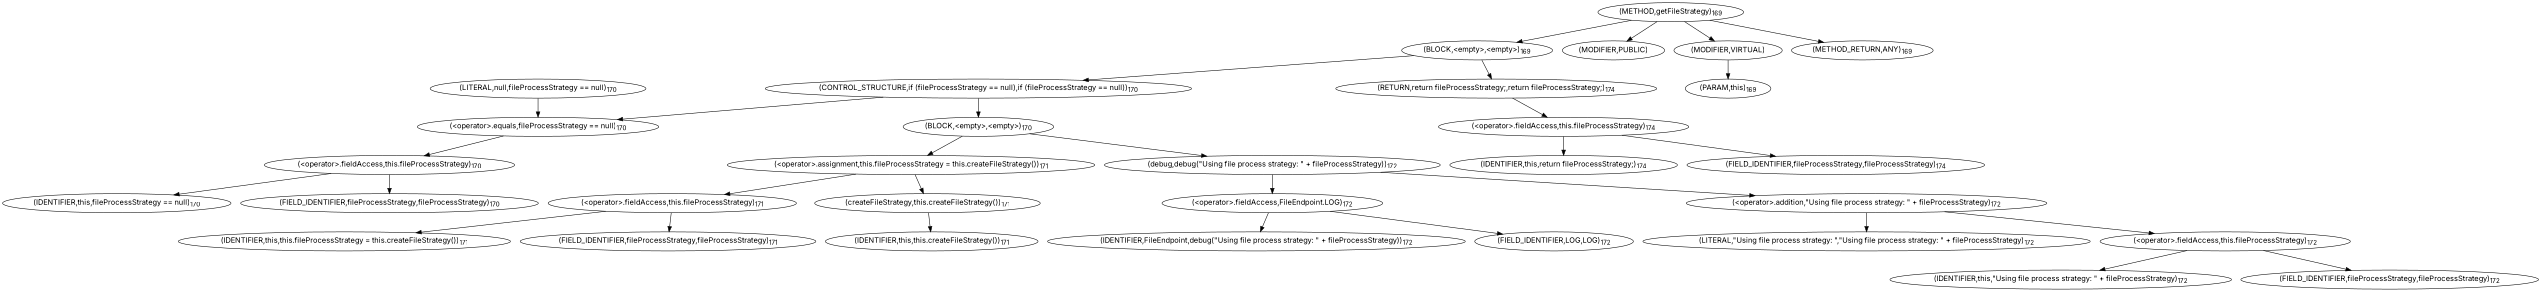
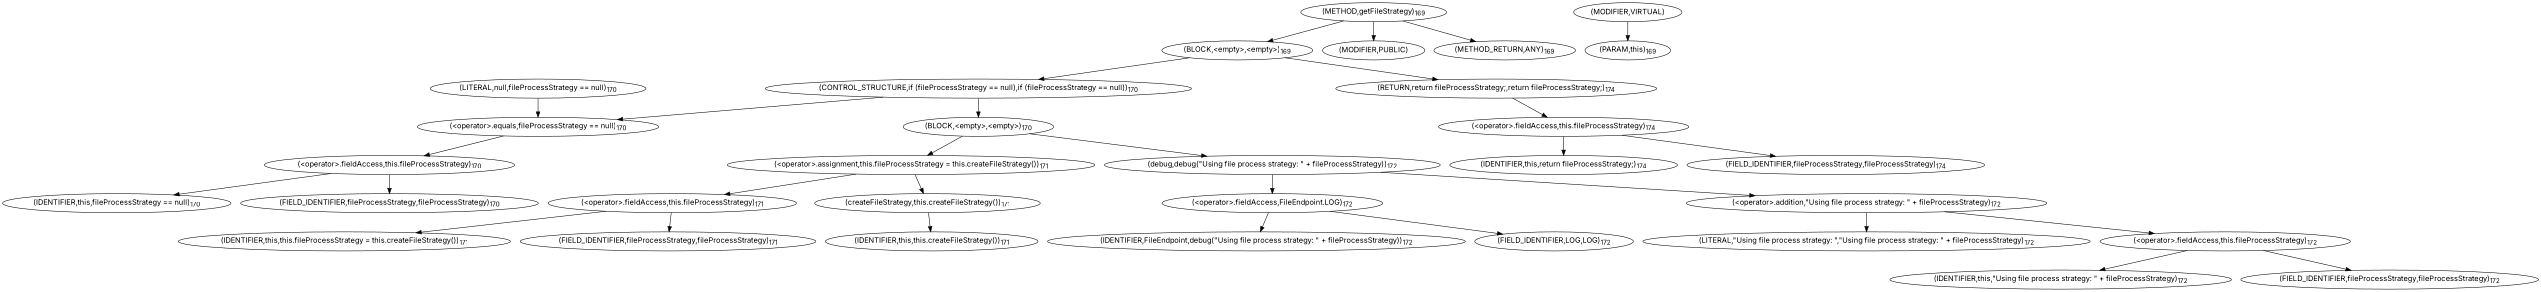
  digraph {
    fontname=Inter
    node [fontname=Inter]
    edge [fontname=Inter]
    n1 [label=<(METHOD,getFileStrategy)<SUB>169</SUB>>]
    n2 [label=<(BLOCK,&lt;empty&gt;,&lt;empty&gt;)<SUB>169</SUB>>]
    n3 [label=<(MODIFIER,PUBLIC)>]
    n4 [label=<(MODIFIER,VIRTUAL)>]
    n5 [label=<(METHOD_RETURN,ANY)<SUB>169</SUB>>]
    n6 [label=<(PARAM,this)<SUB>169</SUB>>]
    n7 [label=<(CONTROL_STRUCTURE,if (fileProcessStrategy == null),if (fileProcessStrategy == null))<SUB>170</SUB>>]
    n8 [label=<(RETURN,return fileProcessStrategy;,return fileProcessStrategy;)<SUB>174</SUB>>]
    n9 [label=<(&lt;operator&gt;.equals,fileProcessStrategy == null)<SUB>170</SUB>>]
    n10 [label=<(BLOCK,&lt;empty&gt;,&lt;empty&gt;)<SUB>170</SUB>>]
    n11 [label=<(&lt;operator&gt;.fieldAccess,this.fileProcessStrategy)<SUB>174</SUB>>]
    n12 [label=<(&lt;operator&gt;.fieldAccess,this.fileProcessStrategy)<SUB>170</SUB>>]
    n13 [label=<(&lt;operator&gt;.assignment,this.fileProcessStrategy = this.createFileStrategy())<SUB>171</SUB>>]
    n14 [label=<(debug,debug(&quot;Using file process strategy: &quot; + fileProcessStrategy))<SUB>172</SUB>>]
    n15 [label=<(IDENTIFIER,this,fileProcessStrategy == null)<SUB>170</SUB>>]
    n16 [label=<(FIELD_IDENTIFIER,fileProcessStrategy,fileProcessStrategy)<SUB>170</SUB>>]
    n17 [label=<(LITERAL,null,fileProcessStrategy == null)<SUB>170</SUB>>]
    n18 [label=<(&lt;operator&gt;.fieldAccess,this.fileProcessStrategy)<SUB>171</SUB>>]
    n19 [label=<(createFileStrategy,this.createFileStrategy())<SUB>171</SUB>>]
    n20 [label=<(&lt;operator&gt;.fieldAccess,FileEndpoint.LOG)<SUB>172</SUB>>]
    n21 [label=<(&lt;operator&gt;.addition,&quot;Using file process strategy: &quot; + fileProcessStrategy)<SUB>172</SUB>>]
    n22 [label=<(IDENTIFIER,this,this.fileProcessStrategy = this.createFileStrategy())<SUB>171</SUB>>]
    n23 [label=<(FIELD_IDENTIFIER,fileProcessStrategy,fileProcessStrategy)<SUB>171</SUB>>]
    n24 [label=<(IDENTIFIER,this,this.createFileStrategy())<SUB>171</SUB>>]
    n25 [label=<(IDENTIFIER,FileEndpoint,debug(&quot;Using file process strategy: &quot; + fileProcessStrategy))<SUB>172</SUB>>]
    n26 [label=<(FIELD_IDENTIFIER,LOG,LOG)<SUB>172</SUB>>]
    n27 [label=<(LITERAL,&quot;Using file process strategy: &quot;,&quot;Using file process strategy: &quot; + fileProcessStrategy)<SUB>172</SUB>>]
    n28 [label=<(&lt;operator&gt;.fieldAccess,this.fileProcessStrategy)<SUB>172</SUB>>]
    n29 [label=<(IDENTIFIER,this,&quot;Using file process strategy: &quot; + fileProcessStrategy)<SUB>172</SUB>>]
    n30 [label=<(FIELD_IDENTIFIER,fileProcessStrategy,fileProcessStrategy)<SUB>172</SUB>>]
    n31 [label=<(IDENTIFIER,this,return fileProcessStrategy;)<SUB>174</SUB>>]
    n32 [label=<(FIELD_IDENTIFIER,fileProcessStrategy,fileProcessStrategy)<SUB>174</SUB>>]
    n1 -> n2
    n1 -> n3
-   n1 -> n4
    n1 -> n5
    n2 -> n7
    n2 -> n8
    n4 -> n6
    n7 -> n9
    n7 -> n10
    n8 -> n11
    n9 -> n12
    n10 -> n13
    n10 -> n14
    n11 -> n31
    n11 -> n32
    n12 -> n15
    n12 -> n16
    n13 -> n18
    n13 -> n19
    n14 -> n20
    n14 -> n21
    n17 -> n9
    n18 -> n22
    n18 -> n23
    n19 -> n24
    n20 -> n25
    n20 -> n26
    n21 -> n27
    n21 -> n28
    n28 -> n29
    n28 -> n30
  }
